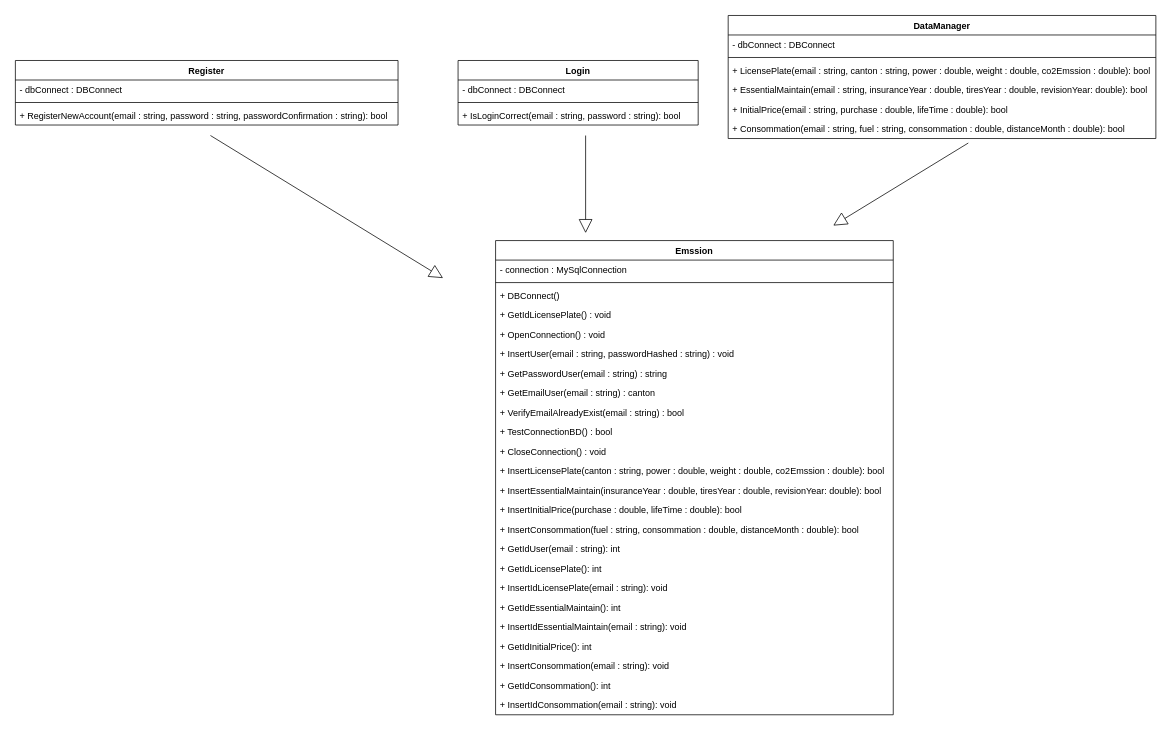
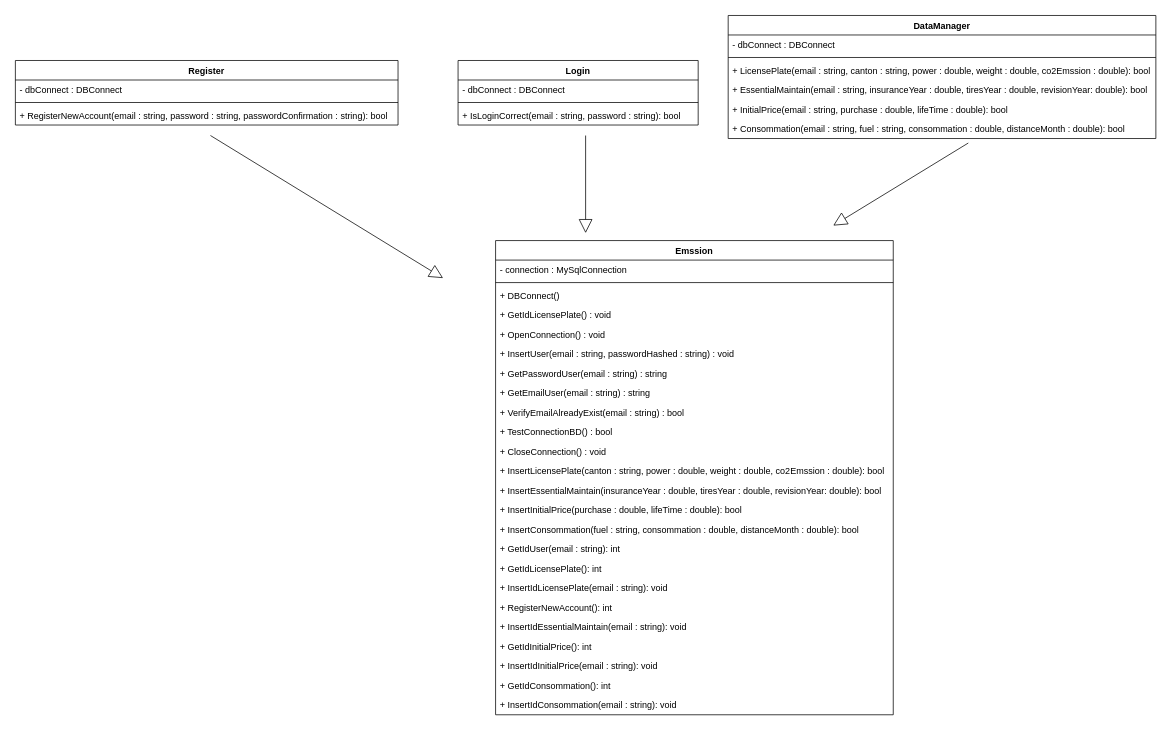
  <mxCell id="0" />
  <mxCell id="1" parent="0" />
  <mxCell id="2" value="Register" style="swimlane;fontStyle=1;align=center;verticalAlign=top;childLayout=stackLayout;horizontal=1;startSize=26;horizontalStack=0;resizeParent=1;resizeParentMax=0;resizeLast=0;collapsible=1;marginBottom=0;" parent="1" vertex="1"><mxGeometry x="20" y="80" width="510" height="86" as="geometry" /></mxCell>
  <mxCell id="3" value="- dbConnect : DBConnect" style="text;strokeColor=none;fillColor=none;align=left;verticalAlign=top;spacingLeft=4;spacingRight=4;overflow=hidden;rotatable=0;points=[[0,0.5],[1,0.5]];portConstraint=eastwest;" parent="2" vertex="1"><mxGeometry y="26" width="510" height="26" as="geometry" /></mxCell>
  <mxCell id="4" value="" style="line;strokeWidth=1;fillColor=none;align=left;verticalAlign=middle;spacingTop=-1;spacingLeft=3;spacingRight=3;rotatable=0;labelPosition=right;points=[];portConstraint=eastwest;" parent="2" vertex="1"><mxGeometry y="52" width="510" height="8" as="geometry" /></mxCell>
  <mxCell id="5" value="+ RegisterNewAccount(email : string, password : string, passwordConfirmation : string): bool" style="text;strokeColor=none;fillColor=none;align=left;verticalAlign=top;spacingLeft=4;spacingRight=4;overflow=hidden;rotatable=0;points=[[0,0.5],[1,0.5]];portConstraint=eastwest;" parent="2" vertex="1"><mxGeometry y="60" width="510" height="26" as="geometry" /></mxCell>
  <mxCell id="6" value="Login" style="swimlane;fontStyle=1;align=center;verticalAlign=top;childLayout=stackLayout;horizontal=1;startSize=26;horizontalStack=0;resizeParent=1;resizeParentMax=0;resizeLast=0;collapsible=1;marginBottom=0;" parent="1" vertex="1"><mxGeometry x="610" y="80" width="320" height="86" as="geometry" /></mxCell>
  <mxCell id="7" value="- dbConnect : DBConnect" style="text;strokeColor=none;fillColor=none;align=left;verticalAlign=top;spacingLeft=4;spacingRight=4;overflow=hidden;rotatable=0;points=[[0,0.5],[1,0.5]];portConstraint=eastwest;" parent="6" vertex="1"><mxGeometry y="26" width="320" height="26" as="geometry" /></mxCell>
  <mxCell id="8" value="" style="line;strokeWidth=1;fillColor=none;align=left;verticalAlign=middle;spacingTop=-1;spacingLeft=3;spacingRight=3;rotatable=0;labelPosition=right;points=[];portConstraint=eastwest;" parent="6" vertex="1"><mxGeometry y="52" width="320" height="8" as="geometry" /></mxCell>
  <mxCell id="9" value="+ IsLoginCorrect(email : string, password : string): bool" style="text;strokeColor=none;fillColor=none;align=left;verticalAlign=top;spacingLeft=4;spacingRight=4;overflow=hidden;rotatable=0;points=[[0,0.5],[1,0.5]];portConstraint=eastwest;" parent="6" vertex="1"><mxGeometry y="60" width="320" height="26" as="geometry" /></mxCell>
  <mxCell id="10" value="DataManager" style="swimlane;fontStyle=1;align=center;verticalAlign=top;childLayout=stackLayout;horizontal=1;startSize=26;horizontalStack=0;resizeParent=1;resizeParentMax=0;resizeLast=0;collapsible=1;marginBottom=0;" parent="1" vertex="1"><mxGeometry x="970" y="20" width="570" height="164" as="geometry" /></mxCell>
  <mxCell id="11" value="- dbConnect : DBConnect" style="text;strokeColor=none;fillColor=none;align=left;verticalAlign=top;spacingLeft=4;spacingRight=4;overflow=hidden;rotatable=0;points=[[0,0.5],[1,0.5]];portConstraint=eastwest;" parent="10" vertex="1"><mxGeometry y="26" width="570" height="26" as="geometry" /></mxCell>
  <mxCell id="12" value="" style="line;strokeWidth=1;fillColor=none;align=left;verticalAlign=middle;spacingTop=-1;spacingLeft=3;spacingRight=3;rotatable=0;labelPosition=right;points=[];portConstraint=eastwest;" parent="10" vertex="1"><mxGeometry y="52" width="570" height="8" as="geometry" /></mxCell>
  <mxCell id="13" value="+ LicensePlate(email : string, canton : string, power : double, weight : double, co2Emssion : double): bool" style="text;strokeColor=none;fillColor=none;align=left;verticalAlign=top;spacingLeft=4;spacingRight=4;overflow=hidden;rotatable=0;points=[[0,0.5],[1,0.5]];portConstraint=eastwest;" parent="10" vertex="1"><mxGeometry y="60" width="570" height="26" as="geometry" /></mxCell>
  <mxCell id="14" value="+ EssentialMaintain(email : string, insuranceYear : double, tiresYear : double, revisionYear: double): bool" style="text;strokeColor=none;fillColor=none;align=left;verticalAlign=top;spacingLeft=4;spacingRight=4;overflow=hidden;rotatable=0;points=[[0,0.5],[1,0.5]];portConstraint=eastwest;" parent="10" vertex="1"><mxGeometry y="86" width="570" height="26" as="geometry" /></mxCell>
  <mxCell id="15" value="+ InitialPrice(email : string, purchase : double, lifeTime : double): bool" style="text;strokeColor=none;fillColor=none;align=left;verticalAlign=top;spacingLeft=4;spacingRight=4;overflow=hidden;rotatable=0;points=[[0,0.5],[1,0.5]];portConstraint=eastwest;" parent="10" vertex="1"><mxGeometry y="112" width="570" height="26" as="geometry" /></mxCell>
  <mxCell id="16" value="+ Consommation(email : string, fuel : string, consommation : double, distanceMonth : double): bool" style="text;strokeColor=none;fillColor=none;align=left;verticalAlign=top;spacingLeft=4;spacingRight=4;overflow=hidden;rotatable=0;points=[[0,0.5],[1,0.5]];portConstraint=eastwest;" parent="10" vertex="1"><mxGeometry y="138" width="570" height="26" as="geometry" /></mxCell>
  <mxCell id="17" value="Emssion" style="swimlane;fontStyle=1;align=center;verticalAlign=top;childLayout=stackLayout;horizontal=1;startSize=26;horizontalStack=0;resizeParent=1;resizeParentMax=0;resizeLast=0;collapsible=1;marginBottom=0;" parent="1" vertex="1"><mxGeometry x="660" y="320" width="530" height="632" as="geometry" /></mxCell>
  <mxCell id="18" value="- connection : MySqlConnection" style="text;strokeColor=none;fillColor=none;align=left;verticalAlign=top;spacingLeft=4;spacingRight=4;overflow=hidden;rotatable=0;points=[[0,0.5],[1,0.5]];portConstraint=eastwest;" parent="17" vertex="1"><mxGeometry y="26" width="530" height="26" as="geometry" /></mxCell>
  <mxCell id="19" value="" style="line;strokeWidth=1;fillColor=none;align=left;verticalAlign=middle;spacingTop=-1;spacingLeft=3;spacingRight=3;rotatable=0;labelPosition=right;points=[];portConstraint=eastwest;" parent="17" vertex="1"><mxGeometry y="52" width="530" height="8" as="geometry" /></mxCell>
  <mxCell id="20" value="+ DBConnect()" style="text;strokeColor=none;fillColor=none;align=left;verticalAlign=top;spacingLeft=4;spacingRight=4;overflow=hidden;rotatable=0;points=[[0,0.5],[1,0.5]];portConstraint=eastwest;" parent="17" vertex="1"><mxGeometry y="60" width="530" height="26" as="geometry" /></mxCell>
  <mxCell id="21" value="+ GetIdLicensePlate() : void" style="text;strokeColor=none;fillColor=none;align=left;verticalAlign=top;spacingLeft=4;spacingRight=4;overflow=hidden;rotatable=0;points=[[0,0.5],[1,0.5]];portConstraint=eastwest;" parent="17" vertex="1"><mxGeometry y="86" width="530" height="26" as="geometry" /></mxCell>
  <mxCell id="22" value="+ OpenConnection() : void" style="text;strokeColor=none;fillColor=none;align=left;verticalAlign=top;spacingLeft=4;spacingRight=4;overflow=hidden;rotatable=0;points=[[0,0.5],[1,0.5]];portConstraint=eastwest;" parent="17" vertex="1"><mxGeometry y="112" width="530" height="26" as="geometry" /></mxCell>
  <mxCell id="23" value="+ InsertUser(email : string, passwordHashed : string) : void" style="text;strokeColor=none;fillColor=none;align=left;verticalAlign=top;spacingLeft=4;spacingRight=4;overflow=hidden;rotatable=0;points=[[0,0.5],[1,0.5]];portConstraint=eastwest;" parent="17" vertex="1"><mxGeometry y="138" width="530" height="26" as="geometry" /></mxCell>
  <mxCell id="24" value="+ GetPasswordUser(email : string) : string" style="text;strokeColor=none;fillColor=none;align=left;verticalAlign=top;spacingLeft=4;spacingRight=4;overflow=hidden;rotatable=0;points=[[0,0.5],[1,0.5]];portConstraint=eastwest;" parent="17" vertex="1"><mxGeometry y="164" width="530" height="26" as="geometry" /></mxCell>
- <mxCell id="25" value="+ GetEmailUser(email : string) : canton" style="text;strokeColor=none;fillColor=none;align=left;verticalAlign=top;spacingLeft=4;spacingRight=4;overflow=hidden;rotatable=0;points=[[0,0.5],[1,0.5]];portConstraint=eastwest;" parent="17" vertex="1"><mxGeometry y="190" width="530" height="26" as="geometry" /></mxCell>
+ <mxCell id="25" value="+ GetEmailUser(email : string) : string" style="text;strokeColor=none;fillColor=none;align=left;verticalAlign=top;spacingLeft=4;spacingRight=4;overflow=hidden;rotatable=0;points=[[0,0.5],[1,0.5]];portConstraint=eastwest;" parent="17" vertex="1"><mxGeometry y="190" width="530" height="26" as="geometry" /></mxCell>
  <mxCell id="26" value="+ VerifyEmailAlreadyExist(email : string) : bool" style="text;strokeColor=none;fillColor=none;align=left;verticalAlign=top;spacingLeft=4;spacingRight=4;overflow=hidden;rotatable=0;points=[[0,0.5],[1,0.5]];portConstraint=eastwest;" parent="17" vertex="1"><mxGeometry y="216" width="530" height="26" as="geometry" /></mxCell>
  <mxCell id="27" value="+ TestConnectionBD() : bool" style="text;strokeColor=none;fillColor=none;align=left;verticalAlign=top;spacingLeft=4;spacingRight=4;overflow=hidden;rotatable=0;points=[[0,0.5],[1,0.5]];portConstraint=eastwest;" parent="17" vertex="1"><mxGeometry y="242" width="530" height="26" as="geometry" /></mxCell>
  <mxCell id="28" value="+ CloseConnection() : void" style="text;strokeColor=none;fillColor=none;align=left;verticalAlign=top;spacingLeft=4;spacingRight=4;overflow=hidden;rotatable=0;points=[[0,0.5],[1,0.5]];portConstraint=eastwest;" parent="17" vertex="1"><mxGeometry y="268" width="530" height="26" as="geometry" /></mxCell>
  <mxCell id="29" value="+ InsertLicensePlate(canton : string, power : double, weight : double, co2Emssion : double): bool" style="text;strokeColor=none;fillColor=none;align=left;verticalAlign=top;spacingLeft=4;spacingRight=4;overflow=hidden;rotatable=0;points=[[0,0.5],[1,0.5]];portConstraint=eastwest;" parent="17" vertex="1"><mxGeometry y="294" width="530" height="26" as="geometry" /></mxCell>
  <mxCell id="30" value="+ InsertEssentialMaintain(insuranceYear : double, tiresYear : double, revisionYear: double): bool" style="text;strokeColor=none;fillColor=none;align=left;verticalAlign=top;spacingLeft=4;spacingRight=4;overflow=hidden;rotatable=0;points=[[0,0.5],[1,0.5]];portConstraint=eastwest;" parent="17" vertex="1"><mxGeometry y="320" width="530" height="26" as="geometry" /></mxCell>
  <mxCell id="31" value="+ InsertInitialPrice(purchase : double, lifeTime : double): bool" style="text;strokeColor=none;fillColor=none;align=left;verticalAlign=top;spacingLeft=4;spacingRight=4;overflow=hidden;rotatable=0;points=[[0,0.5],[1,0.5]];portConstraint=eastwest;" parent="17" vertex="1"><mxGeometry y="346" width="530" height="26" as="geometry" /></mxCell>
  <mxCell id="32" value="+ InsertConsommation(fuel : string, consommation : double, distanceMonth : double): bool" style="text;strokeColor=none;fillColor=none;align=left;verticalAlign=top;spacingLeft=4;spacingRight=4;overflow=hidden;rotatable=0;points=[[0,0.5],[1,0.5]];portConstraint=eastwest;" parent="17" vertex="1"><mxGeometry y="372" width="530" height="26" as="geometry" /></mxCell>
  <mxCell id="33" value="+ GetIdUser(email : string): int" style="text;strokeColor=none;fillColor=none;align=left;verticalAlign=top;spacingLeft=4;spacingRight=4;overflow=hidden;rotatable=0;points=[[0,0.5],[1,0.5]];portConstraint=eastwest;" parent="17" vertex="1"><mxGeometry y="398" width="530" height="26" as="geometry" /></mxCell>
  <mxCell id="34" value="+ GetIdLicensePlate(): int" style="text;strokeColor=none;fillColor=none;align=left;verticalAlign=top;spacingLeft=4;spacingRight=4;overflow=hidden;rotatable=0;points=[[0,0.5],[1,0.5]];portConstraint=eastwest;" parent="17" vertex="1"><mxGeometry y="424" width="530" height="26" as="geometry" /></mxCell>
  <mxCell id="35" value="+ InsertIdLicensePlate(email : string): void" style="text;strokeColor=none;fillColor=none;align=left;verticalAlign=top;spacingLeft=4;spacingRight=4;overflow=hidden;rotatable=0;points=[[0,0.5],[1,0.5]];portConstraint=eastwest;" parent="17" vertex="1"><mxGeometry y="450" width="530" height="26" as="geometry" /></mxCell>
- <mxCell id="36" value="+ GetIdEssentialMaintain(): int" style="text;strokeColor=none;fillColor=none;align=left;verticalAlign=top;spacingLeft=4;spacingRight=4;overflow=hidden;rotatable=0;points=[[0,0.5],[1,0.5]];portConstraint=eastwest;" parent="17" vertex="1"><mxGeometry y="476" width="530" height="26" as="geometry" /></mxCell>
+ <mxCell id="36" value="+ RegisterNewAccount(): int" style="text;strokeColor=none;fillColor=none;align=left;verticalAlign=top;spacingLeft=4;spacingRight=4;overflow=hidden;rotatable=0;points=[[0,0.5],[1,0.5]];portConstraint=eastwest;" parent="17" vertex="1"><mxGeometry y="476" width="530" height="26" as="geometry" /></mxCell>
  <mxCell id="37" value="+ InsertIdEssentialMaintain(email : string): void" style="text;strokeColor=none;fillColor=none;align=left;verticalAlign=top;spacingLeft=4;spacingRight=4;overflow=hidden;rotatable=0;points=[[0,0.5],[1,0.5]];portConstraint=eastwest;" parent="17" vertex="1"><mxGeometry y="502" width="530" height="26" as="geometry" /></mxCell>
  <mxCell id="38" value="+ GetIdInitialPrice(): int" style="text;strokeColor=none;fillColor=none;align=left;verticalAlign=top;spacingLeft=4;spacingRight=4;overflow=hidden;rotatable=0;points=[[0,0.5],[1,0.5]];portConstraint=eastwest;" parent="17" vertex="1"><mxGeometry y="528" width="530" height="26" as="geometry" /></mxCell>
- <mxCell id="39" value="+ InsertConsommation(email : string): void" style="text;strokeColor=none;fillColor=none;align=left;verticalAlign=top;spacingLeft=4;spacingRight=4;overflow=hidden;rotatable=0;points=[[0,0.5],[1,0.5]];portConstraint=eastwest;" parent="17" vertex="1"><mxGeometry y="554" width="530" height="26" as="geometry" /></mxCell>
+ <mxCell id="39" value="+ InsertIdInitialPrice(email : string): void" style="text;strokeColor=none;fillColor=none;align=left;verticalAlign=top;spacingLeft=4;spacingRight=4;overflow=hidden;rotatable=0;points=[[0,0.5],[1,0.5]];portConstraint=eastwest;" parent="17" vertex="1"><mxGeometry y="554" width="530" height="26" as="geometry" /></mxCell>
  <mxCell id="40" value="+ GetIdConsommation(): int" style="text;strokeColor=none;fillColor=none;align=left;verticalAlign=top;spacingLeft=4;spacingRight=4;overflow=hidden;rotatable=0;points=[[0,0.5],[1,0.5]];portConstraint=eastwest;" parent="17" vertex="1"><mxGeometry y="580" width="530" height="26" as="geometry" /></mxCell>
  <mxCell id="41" value="+ InsertIdConsommation(email : string): void" style="text;strokeColor=none;fillColor=none;align=left;verticalAlign=top;spacingLeft=4;spacingRight=4;overflow=hidden;rotatable=0;points=[[0,0.5],[1,0.5]];portConstraint=eastwest;" parent="17" vertex="1"><mxGeometry y="606" width="530" height="26" as="geometry" /></mxCell>
  <mxCell id="42" value="" style="endArrow=block;endSize=16;endFill=0;html=1;" edge="1" parent="1"><mxGeometry width="160" relative="1" as="geometry"><mxPoint x="280" y="180" as="sourcePoint" /><mxPoint x="590" y="370" as="targetPoint" /></mxGeometry></mxCell>
  <mxCell id="43" value="" style="endArrow=block;endSize=16;endFill=0;html=1;" edge="1" parent="1"><mxGeometry width="160" relative="1" as="geometry"><mxPoint x="780" y="180" as="sourcePoint" /><mxPoint x="780" y="310" as="targetPoint" /></mxGeometry></mxCell>
  <mxCell id="44" value="" style="endArrow=block;endSize=16;endFill=0;html=1;" edge="1" parent="1"><mxGeometry width="160" relative="1" as="geometry"><mxPoint x="1290" y="190" as="sourcePoint" /><mxPoint x="1110" y="300" as="targetPoint" /></mxGeometry></mxCell>
